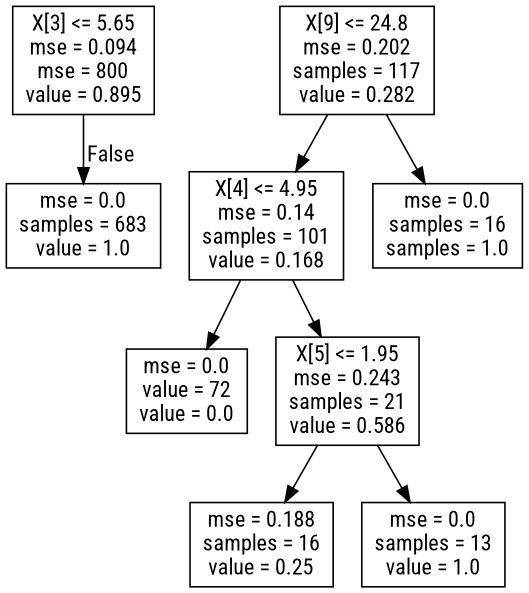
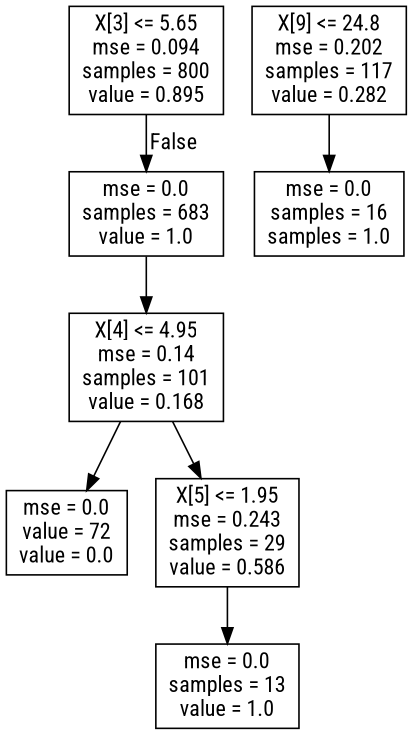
  digraph {
    fontname="Roboto Condensed"
    node [fontname="Roboto Condensed" shape=box]
    edge [fontname="Roboto Condensed"]
-   n1 [label="X[3] <= 5.65\nmse = 0.094\nmse = 800\nvalue = 0.895"]
+   n1 [label="X[3] <= 5.65\nmse = 0.094\nsamples = 800\nvalue = 0.895"]
    n2 [label="mse = 0.0\nsamples = 683\nvalue = 1.0"]
    n3 [label="X[9] <= 24.8\nmse = 0.202\nsamples = 117\nvalue = 0.282"]
    n4 [label="X[4] <= 4.95\nmse = 0.14\nsamples = 101\nvalue = 0.168"]
    n5 [label="mse = 0.0\nsamples = 16\nsamples = 1.0"]
    n6 [label="mse = 0.0\nvalue = 72\nvalue = 0.0"]
-   n7 [label="X[5] <= 1.95\nmse = 0.243\nsamples = 21\nvalue = 0.586"]
-   n8 [label="mse = 0.188\nsamples = 16\nvalue = 0.25"]
+   n7 [label="X[5] <= 1.95\nmse = 0.243\nsamples = 29\nvalue = 0.586"]
    n9 [label="mse = 0.0\nsamples = 13\nvalue = 1.0"]
    n1 -> n2 [headlabel=False labelangle=-45 labeldistance=2.5]
-   n3 -> n4
+   n2 -> n4
    n3 -> n5
    n4 -> n6
    n4 -> n7
-   n7 -> n8
    n7 -> n9
  }
